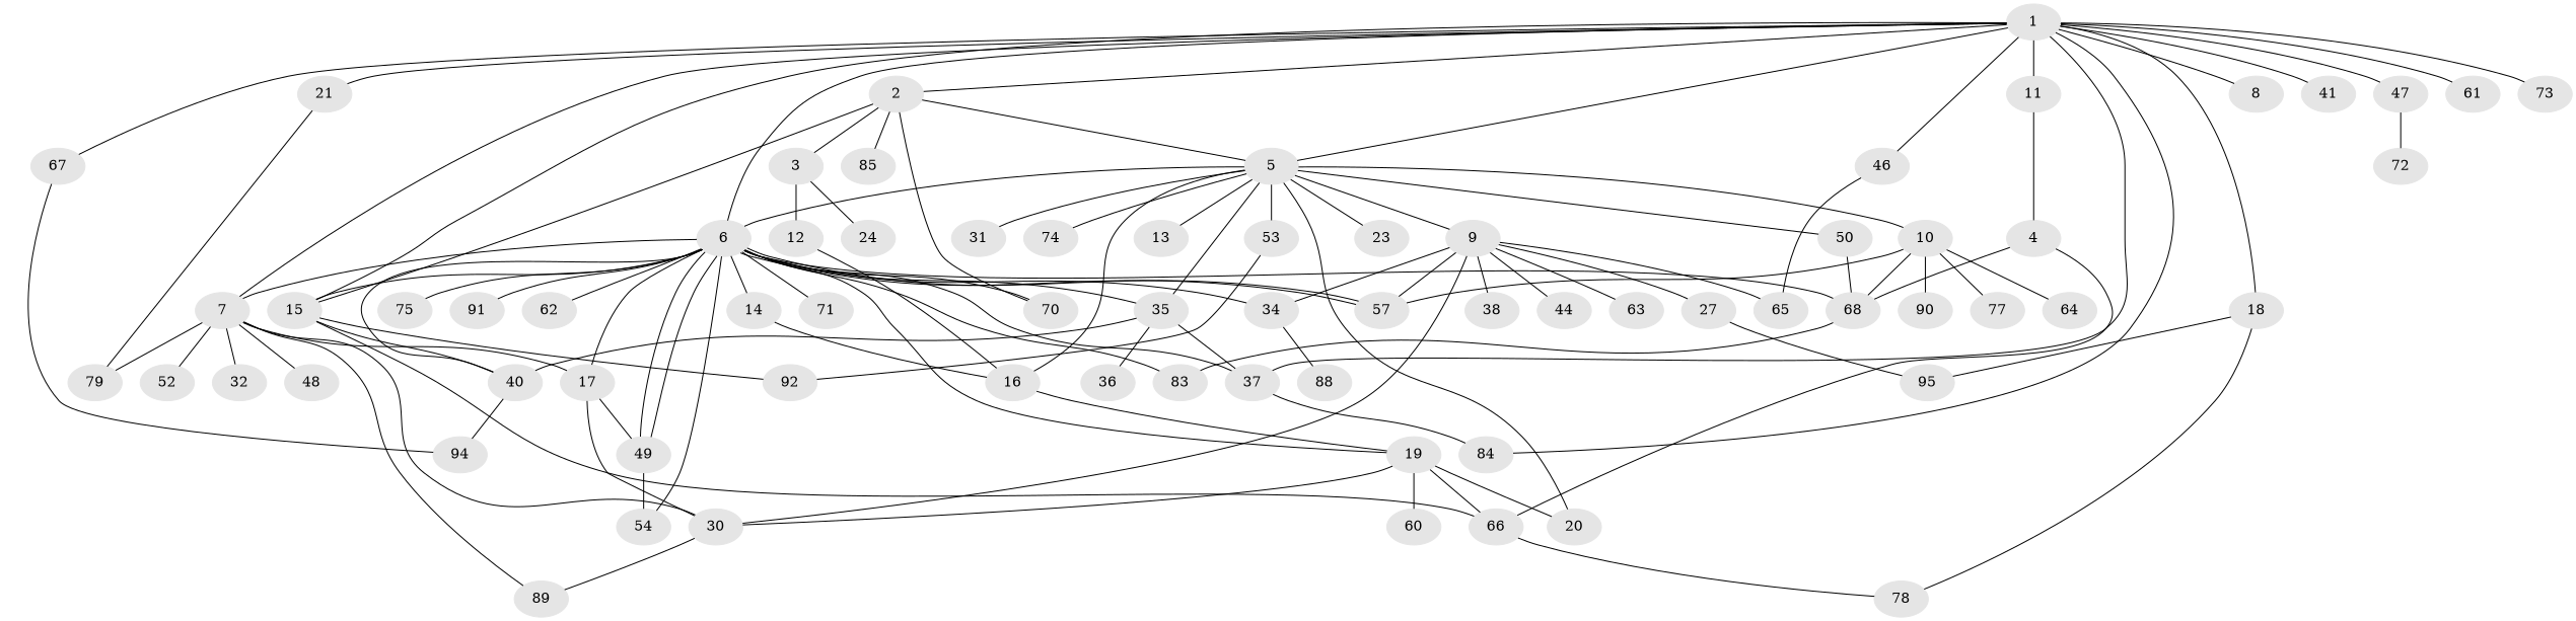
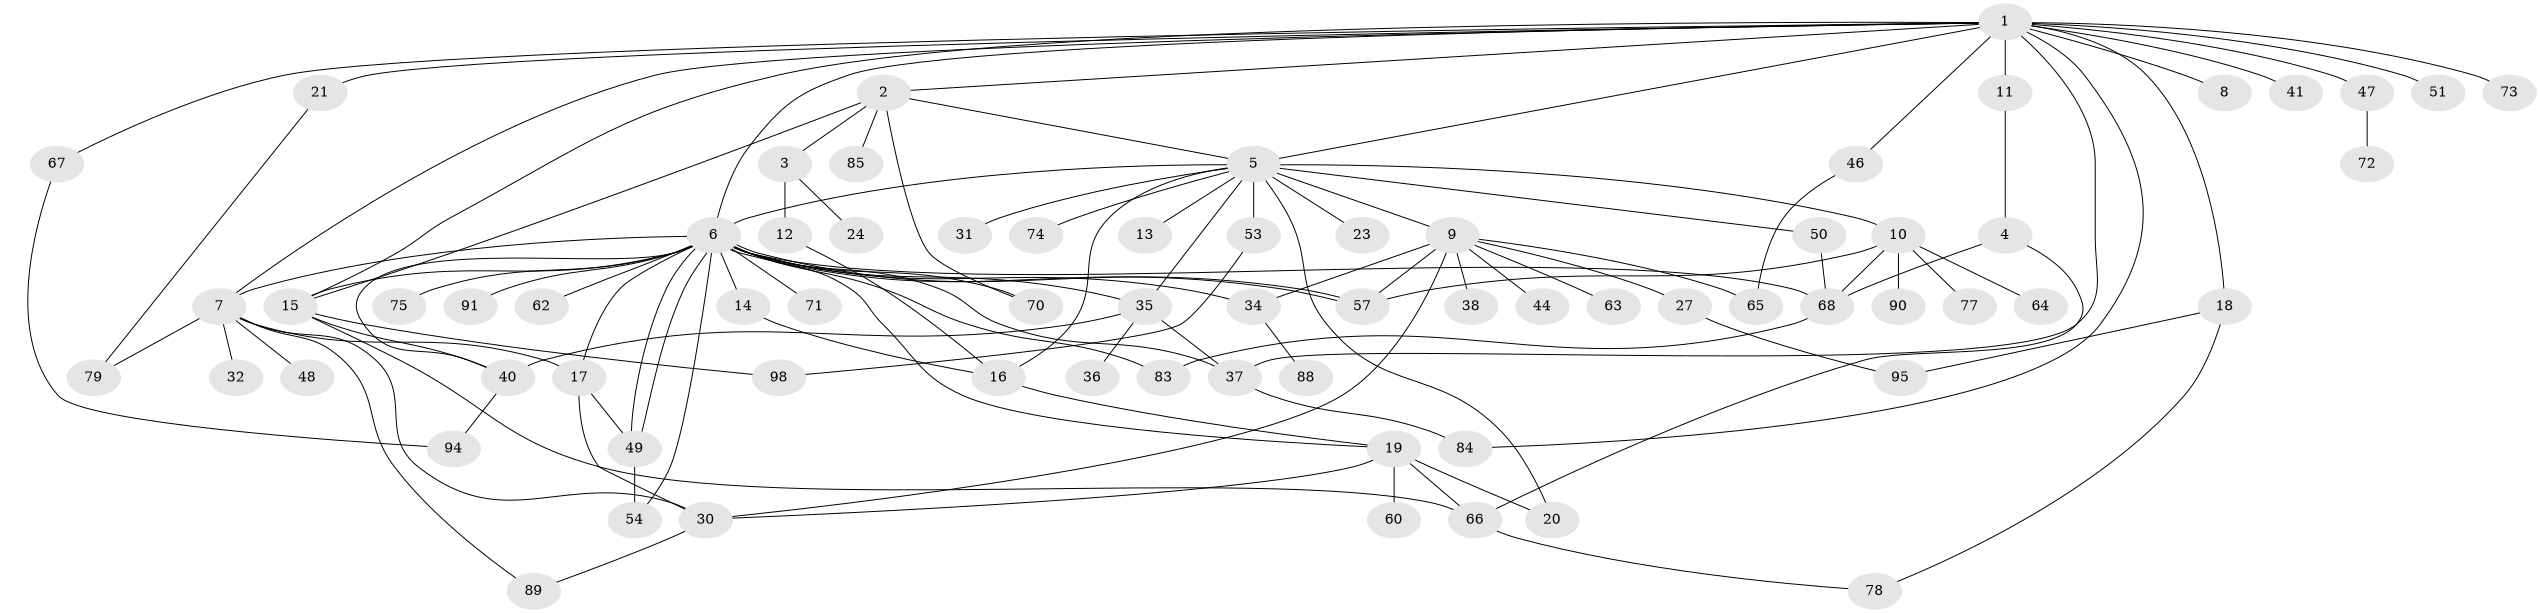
  graph {
    node [color=gray90 style=filled]
    1 [super="+86"]
    2 [super="+87"]
    5 [super="+22"]
    6 [super="+33"]
    7 [super="+26"]
    8
    11
    15 [super="+25"]
    18 [super="+56"]
    21 [super="+39"]
    37 [super="+83"]
    41
    46
    47
-   61
+   61 [label=51]
    67 [super="+82"]
    73
    84
    3
    70
    85
    66 [super="+69"]
    4
    68
    9 [super="+45"]
    10 [super="+43"]
    13
    16 [super="+58"]
    20 [super="+59"]
    23
    31
    35 [super="+76"]
    50
    53
    74
    14
    17 [super="+55"]
    19 [super="+28"]
    34 [super="+51"]
    40
    49 [super="+79"]
    54
    57
    62
    71
    75
    n47 [label=83]
    91
    30
    n50 [label=79]
    32
    48
-   52
    89 [super="+96"]
-   92 [super="+93"]
+   92 [super="+93" label=98]
    78
    95
    65
    72
    94
    12 [super="+42"]
    24
    27
    38
    44
    63
    64
    77
    90
    36
    60
    88
    1 -- 2
    1 -- 5
    1 -- 6
    1 -- 7
    1 -- 8
    1 -- 11
    1 -- 15
    1 -- 18
    1 -- 21
    1 -- 37
    1 -- 41
    1 -- 46
    1 -- 47
    1 -- 61
    1 -- 67
    1 -- 73
    1 -- 84
    2 -- 5
    2 -- 15
    2 -- 3
    2 -- 70
    2 -- 85
    5 -- 6
    5 -- 9 [weight=2]
    5 -- 10
    5 -- 13
    5 -- 16
    5 -- 20
    5 -- 23
    5 -- 31
    5 -- 35
    5 -- 50
    5 -- 53
    5 -- 74
    6 -- 7
    6 -- 15 [weight=2]
    6 -- 37
    6 -- 70
    6 -- 68
    6 -- 35
    6 -- 14
    6 -- 17
    6 -- 19
    6 -- 34
    6 -- 40
    6 -- 49
    6 -- 49
    6 -- 54
    6 -- 57
    6 -- 57
    6 -- 62
    6 -- 71
    6 -- 75
    6 -- n47
    6 -- 91
    7 -- 17
    7 -- 30
    7 -- n50
    7 -- 32
    7 -- 48
-   7 -- 52
    7 -- 89
    11 -- 4
    15 -- 66
    15 -- 40
    15 -- 92
    18 -- 78
    18 -- 95
    21 -- n50
    37 -- 84
    46 -- 65
    47 -- 72
    67 -- 94
    3 -- 12
    3 -- 24
    66 -- 78
    4 -- 66
    4 -- 68
    68 -- n47
    9 -- 34
    9 -- 57
    9 -- 30
    9 -- 65
    9 -- 27
    9 -- 38
    9 -- 44
    9 -- 63
    10 -- 68
    10 -- 57
    10 -- 64
    10 -- 77
    10 -- 90 [weight=2]
    16 -- 19
    35 -- 37
    35 -- 40
    35 -- 36
    50 -- 68
    53 -- 92
    14 -- 16
    17 -- 49
    17 -- 30
    19 -- 66
    19 -- 20
    19 -- 30
    19 -- 60
    34 -- 88
    40 -- 94
    49 -- 54
    30 -- 89
    12 -- 16
    27 -- 95
  }
